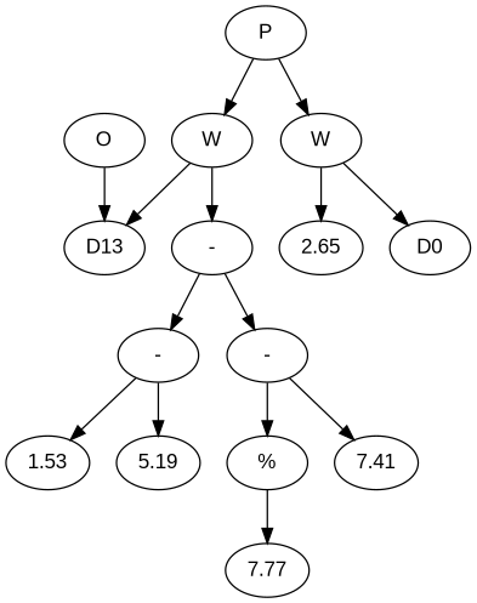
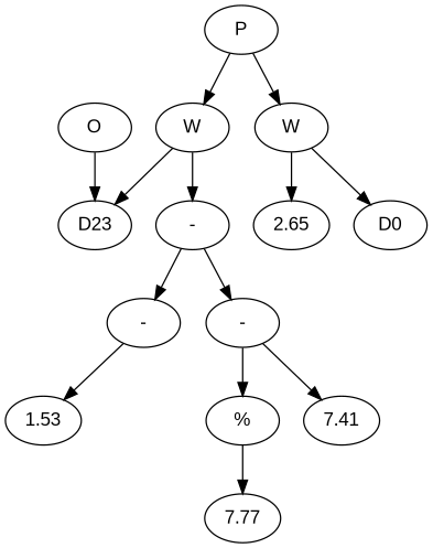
  digraph {
    fontname="Liberation Sans"
    node [fontname="Liberation Sans"]
    edge [fontname="Liberation Sans"]
    n1 [label=O]
-   n2 [label=D13]
+   n2 [label=D23]
    n3 [label=P]
    n4 [label=W]
    n5 [label=W]
    n6 [label="-"]
    n7 [label=2.65]
    n8 [label=D0]
    n9 [label="-"]
    n10 [label="-"]
    n11 [label=1.53]
-   n12 [label=5.19]
    n13 [label="%"]
    n14 [label=7.41]
    n15 [label=7.77]
    n1 -> n2
    n3 -> n4
    n3 -> n5
    n4 -> n2
    n4 -> n6
    n5 -> n7
    n5 -> n8
    n6 -> n9
    n6 -> n10
    n9 -> n11
-   n9 -> n12
    n10 -> n13
    n10 -> n14
    n13 -> n15
  }
